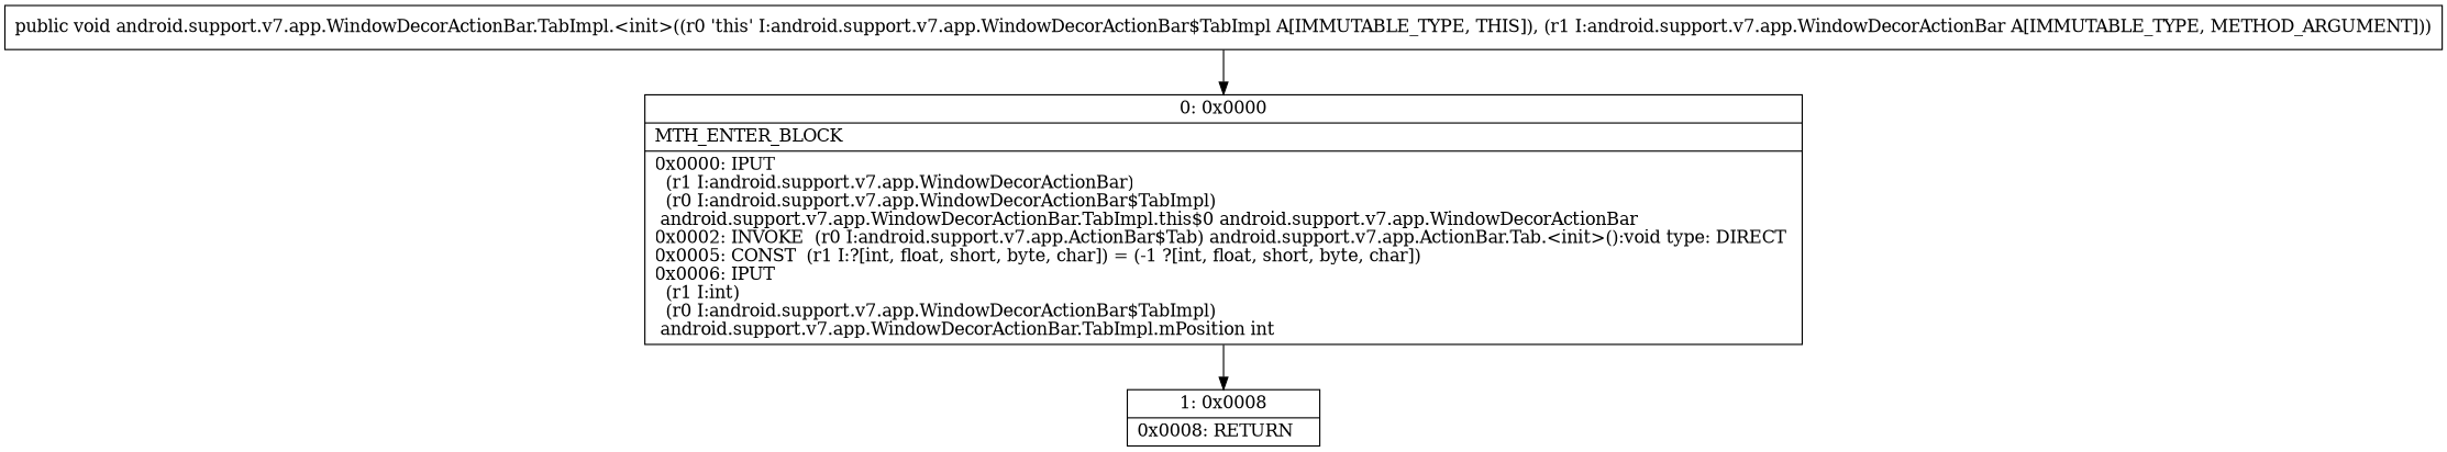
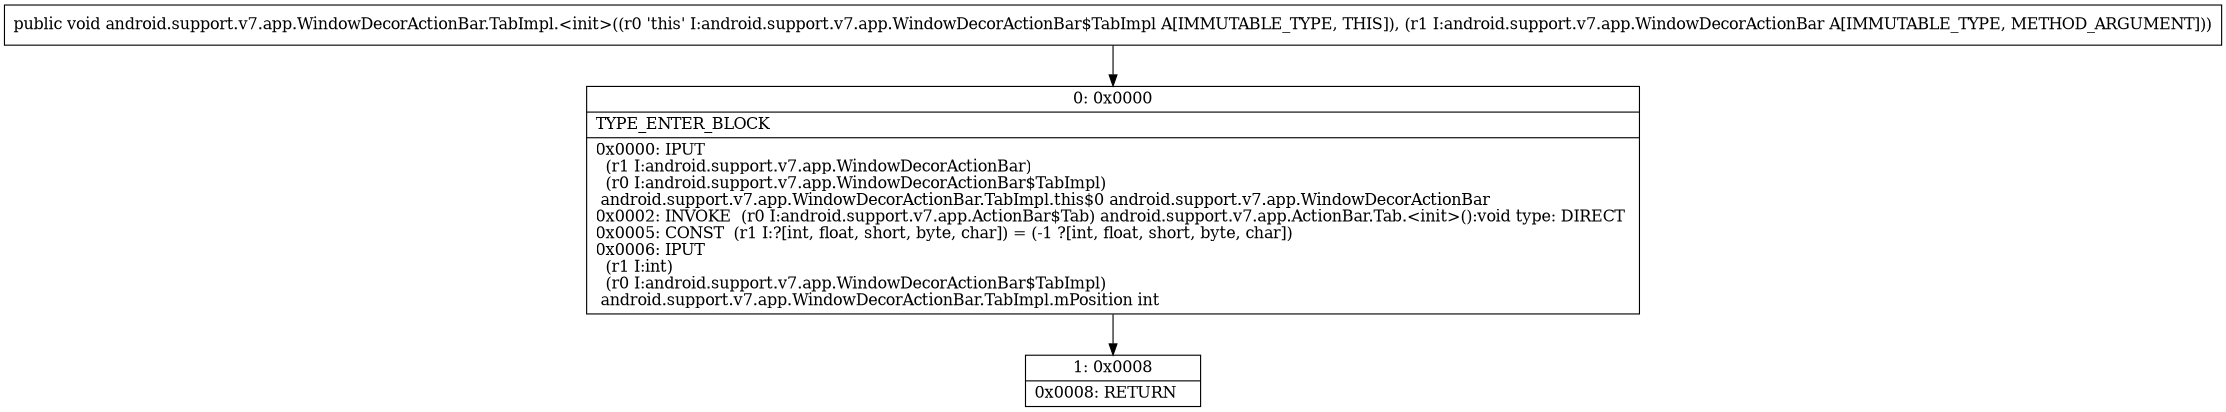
  digraph {
    node [shape=record]
-   n1 [label="{0\:\ 0x0000|MTH_ENTER_BLOCK\l|0x0000: IPUT  \l  (r1 I:android.support.v7.app.WindowDecorActionBar)\l  (r0 I:android.support.v7.app.WindowDecorActionBar$TabImpl)\l android.support.v7.app.WindowDecorActionBar.TabImpl.this$0 android.support.v7.app.WindowDecorActionBar \l0x0002: INVOKE  (r0 I:android.support.v7.app.ActionBar$Tab) android.support.v7.app.ActionBar.Tab.\<init\>():void type: DIRECT \l0x0005: CONST  (r1 I:?[int, float, short, byte, char]) = (\-1 ?[int, float, short, byte, char]) \l0x0006: IPUT  \l  (r1 I:int)\l  (r0 I:android.support.v7.app.WindowDecorActionBar$TabImpl)\l android.support.v7.app.WindowDecorActionBar.TabImpl.mPosition int \l}"]
+   n1 [label="{0\:\ 0x0000|TYPE_ENTER_BLOCK\l|0x0000: IPUT  \l  (r1 I:android.support.v7.app.WindowDecorActionBar)\l  (r0 I:android.support.v7.app.WindowDecorActionBar$TabImpl)\l android.support.v7.app.WindowDecorActionBar.TabImpl.this$0 android.support.v7.app.WindowDecorActionBar \l0x0002: INVOKE  (r0 I:android.support.v7.app.ActionBar$Tab) android.support.v7.app.ActionBar.Tab.\<init\>():void type: DIRECT \l0x0005: CONST  (r1 I:?[int, float, short, byte, char]) = (\-1 ?[int, float, short, byte, char]) \l0x0006: IPUT  \l  (r1 I:int)\l  (r0 I:android.support.v7.app.WindowDecorActionBar$TabImpl)\l android.support.v7.app.WindowDecorActionBar.TabImpl.mPosition int \l}"]
    n2 [label="{1\:\ 0x0008|0x0008: RETURN   \l}"]
    n3 [label="{public void android.support.v7.app.WindowDecorActionBar.TabImpl.\<init\>((r0 'this' I:android.support.v7.app.WindowDecorActionBar$TabImpl A[IMMUTABLE_TYPE, THIS]), (r1 I:android.support.v7.app.WindowDecorActionBar A[IMMUTABLE_TYPE, METHOD_ARGUMENT])) }"]
    n1 -> n2
    n3 -> n1
  }
